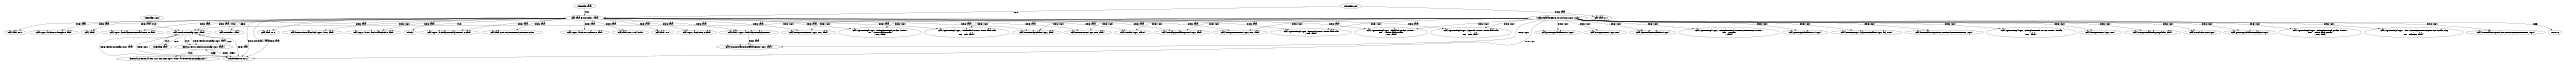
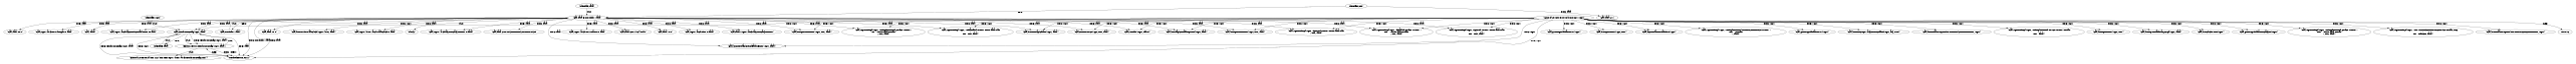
  digraph {
    n1 [label="(Call,xen_hvm_config(vcpu, data))"]
    n2 [label="(Return,return xen_hvm_config(vcpu, data);)"]
    n3 [label="(MethodReturn,osvw)"]
    n4 [label="(Identifier,data)"]
    n5 [label="(ControlStructure,if (msr && (msr == vcpu->kvm->arch.xen_hvm_config.msr)))"]
-   n6 [label="(MethodParameterIn,struct kvm_vcpu *vcpu)"]
+   n6 [label="(ControlStructure,struct kvm_vcpu *vcpu)"]
    n7 [label="(Call,kvm_pmu_set_msr(vcpu, msr, data))"]
    n8 [label="(Call,set_msr_mce(vcpu, msr, data))"]
    n9 [label="(Call,vcpu_unimpl(vcpu, \"unimplemented perfctr wrmsr: \"\n\t\t\t    \"0x%x data 0x%llx\n\", msr, data))"]
    n10 [label="(Call,guest_cpuid_has_osvw(vcpu))"]
    n11 [label="(Call,kvm_pmu_msr(vcpu, msr))"]
    n12 [label="(Call,accumulate_steal_time(vcpu))"]
    n13 [label="(Call,vcpu_unimpl(vcpu, \"unimplemented MMIO_CONF_BASE wrmsr: \"\n\t\t\t\t    \"0x%llx\n\", data))"]
    n14 [label="(Call,guest_cpuid_has_osvw(vcpu))"]
    n15 [label="(Call,kvm_x86_ops->adjust_tsc_offset(vcpu, adj, true))"]
    n16 [label="(Call,kvm_make_request(KVM_REQ_STEAL_UPDATE, vcpu))"]
    n17 [label="(Call,vcpu_unimpl(vcpu, \"disabled perfctr wrmsr: \"\n\t\t\t\t    \"0x%x data 0x%llx\n\", msr, data))"]
    n18 [label="(Call,vcpu_unimpl(vcpu, \"ignored wrmsr: 0x%x data %llx\n\",\n\t\t\t\t    msr, data))"]
    n19 [label="(Call,vcpu_unimpl(vcpu, \"unimplemented HWCR wrmsr: 0x%llx\n\",\n\t\t\t\t    data))"]
    n20 [label="(Call,kvm_pmu_msr(vcpu, msr))"]
    n21 [label="(Call,set_efer(vcpu, offset))"]
    n22 [label="(Call,vcpu_unimpl(vcpu, \"unhandled wrmsr: 0x%x data %llx\n\",\n\t\t\t\t    msr, data))"]
-   n23 [label="(Call,kvm_pv_enable_async_pf(efer, data))"]
+   n23 [label="(Call,kvm_pv_enable_async_pf(vcpu, data))"]
    n24 [label="(Call,kvm_set_apic_base(vcpu, data))"]
    n25 [label="(Call,kvmclock_reset(vcpu))"]
    n26 [label="(Call,guest_cpuid_has_tsc_adjust(vcpu))"]
    n27 [label="(Call,kvm_set_lapic_tscdeadline_msr(vcpu, data))"]
    n28 [label="(Call,kvm_lapic_enable_pv_eoi(vcpu, data))"]
    n29 [label="(Call,vcpu_unimpl(vcpu, \"unimplemented perfctr wrmsr: \"\n\t\t\t\t    \"0x%x data 0x%llx\n\", msr, data))"]
    n30 [label="(Call,kvm_pmu_set_msr(vcpu, msr, data))"]
    n31 [label="(Call,vcpu_unimpl(vcpu, \"%s: MSR_IA32_DEBUGCTLMSR 0x%llx, nop\n\",\n\t\t\t    __func__, data))"]
    n32 [label="(Call,vcpu_unimpl(vcpu, \"ignored wrmsr: 0x%x data %llx\n\", msr, data))"]
    n33 [label="(Call,kvm_make_request(KVM_REQ_CLOCK_UPDATE, vcpu))"]
    1000112
    n35 [label="(Call,data = msr_info->data)"]
    n36 [label="(Call,data != 0)"]
    n37 [label="(Call,kvm_write_wall_clock(vcpu->kvm, data))"]
    n38 [label="(Call,vcpu->kvm->arch.wall_clock = data)"]
    n39 [label="(Block,)"]
    n40 [label="(Call,vcpu->arch.ia32_tsc_adjust_msr = data)"]
    n41 [label="(Call,msr_info->data)"]
    n42 [label="(Call,data - vcpu->arch.ia32_tsc_adjust_msr)"]
    n43 [label="(Call,data & KVM_STEAL_RESERVED_MASK)"]
    n44 [label="(Call,vcpu->arch.osvw.status = data)"]
    n45 [label="(Call,data &= ~(u64)0x40)"]
    n46 [label="(Call,data != 0)"]
    n47 [label="(Call,vcpu->arch.time = data)"]
    n48 [label="(Call,data != 0)"]
    n49 [label="(Call,vcpu->arch.osvw.length = data)"]
    n50 [label="(Call,!data)"]
    n51 [label="(Call,vcpu->arch.ia32_misc_enable_msr = data)"]
    n52 [label="(Call,data & 1)"]
    n53 [label="(Identifier,msr)"]
    n54 [label="(Identifier,data)"]
    n55 [label="(Identifier,vcpu)"]
    n1 -> n2 [label="AST: "]
    n1 -> n2 [label="DDG: xen_hvm_config(vcpu, data)"]
    n1 -> n3 [label="DDG: data"]
    n1 -> n3 [label="DDG: xen_hvm_config(vcpu, data)"]
    n1 -> n3 [label="DDG: vcpu"]
    n1 -> n4 [label="CFG: "]
    n2 -> n1 [label="CFG: "]
    n2 -> n3 [label="DDG: <RET>"]
    n2 -> n5 [label="AST: "]
    n3 -> n2 [label="CFG: "]
    n4 -> n1 [label="AST: "]
    n6 -> n1 [label="DDG: vcpu"]
    n6 -> n3 [label="DDG: vcpu"]
    n6 -> n7 [label="DDG: vcpu"]
    n6 -> n8 [label="DDG: vcpu"]
    n6 -> n9 [label="DDG: vcpu"]
    n6 -> n10 [label="DDG: vcpu"]
    n6 -> n11 [label="DDG: vcpu"]
    n6 -> n12 [label="DDG: vcpu"]
    n6 -> n13 [label="DDG: vcpu"]
    n6 -> n14 [label="DDG: vcpu"]
    n6 -> n15 [label="DDG: vcpu"]
    n6 -> n16 [label="DDG: vcpu"]
    n6 -> n17 [label="DDG: vcpu"]
    n6 -> n18 [label="DDG: vcpu"]
    n6 -> n19 [label="DDG: vcpu"]
    n6 -> n20 [label="DDG: vcpu"]
    n6 -> n21 [label="DDG: vcpu"]
    n6 -> n22 [label="DDG: vcpu"]
    n6 -> n23 [label="DDG: vcpu"]
    n6 -> n24 [label="DDG: vcpu"]
    n6 -> n25 [label="DDG: vcpu"]
    n6 -> n26 [label="DDG: vcpu"]
    n6 -> n27 [label="DDG: vcpu"]
    n6 -> n28 [label="DDG: vcpu"]
    n6 -> n29 [label="DDG: vcpu"]
    n6 -> n30 [label="DDG: vcpu"]
    n6 -> n31 [label="DDG: vcpu"]
    n6 -> n32 [label="DDG: vcpu"]
    n6 -> n33 [label="DDG: vcpu"]
    n6 -> 1000112 [label="CFG: "]
    n35 -> n1 [label="DDG: data"]
    n35 -> n3 [label="DDG: msr_info->data"]
    n35 -> n3 [label="DDG: data"]
    n35 -> n7 [label="DDG: data"]
    n35 -> n8 [label="DDG: data"]
    n35 -> n9 [label="DDG: data"]
    n35 -> n17 [label="DDG: data"]
    n35 -> n18 [label="DDG: data"]
    n35 -> n21 [label="DDG: data"]
    n35 -> n22 [label="DDG: data"]
    n35 -> n24 [label="DDG: data"]
-   n42 -> n27 [label="DDG: data"]
+   n35 -> n27 [label="DDG: data"]
    n35 -> n28 [label="DDG: data"]
    n35 -> n30 [label="DDG: data"]
    n35 -> n32 [label="DDG: data"]
    n35 -> n36 [label="DDG: data"]
    n35 -> n37 [label="DDG: vcpu"]
    n35 -> n38 [label="DDG: data"]
    n35 -> n39 [label="AST: "]
    n35 -> n40 [label="DDG: data"]
    n35 -> n41 [label="CFG: "]
    n35 -> n42 [label="DDG: data"]
    n35 -> n43 [label="DDG: data"]
    n35 -> n44 [label="DDG: data"]
    n35 -> n45 [label="DDG: data"]
    n35 -> n46 [label="DDG: data"]
    n35 -> n47 [label="DDG: data"]
    n35 -> n48 [label="DDG: data"]
    n35 -> n49 [label="DDG: data"]
    n35 -> n50 [label="DDG: data"]
    n35 -> n51 [label="DDG: data"]
    n41 -> n35 [label="AST: "]
    n53 -> n35 [label="CFG: "]
    n53 -> n52 [label="DDG: data"]
    n54 -> n35 [label="AST: "]
    n55 -> n1 [label="AST: "]
  }
